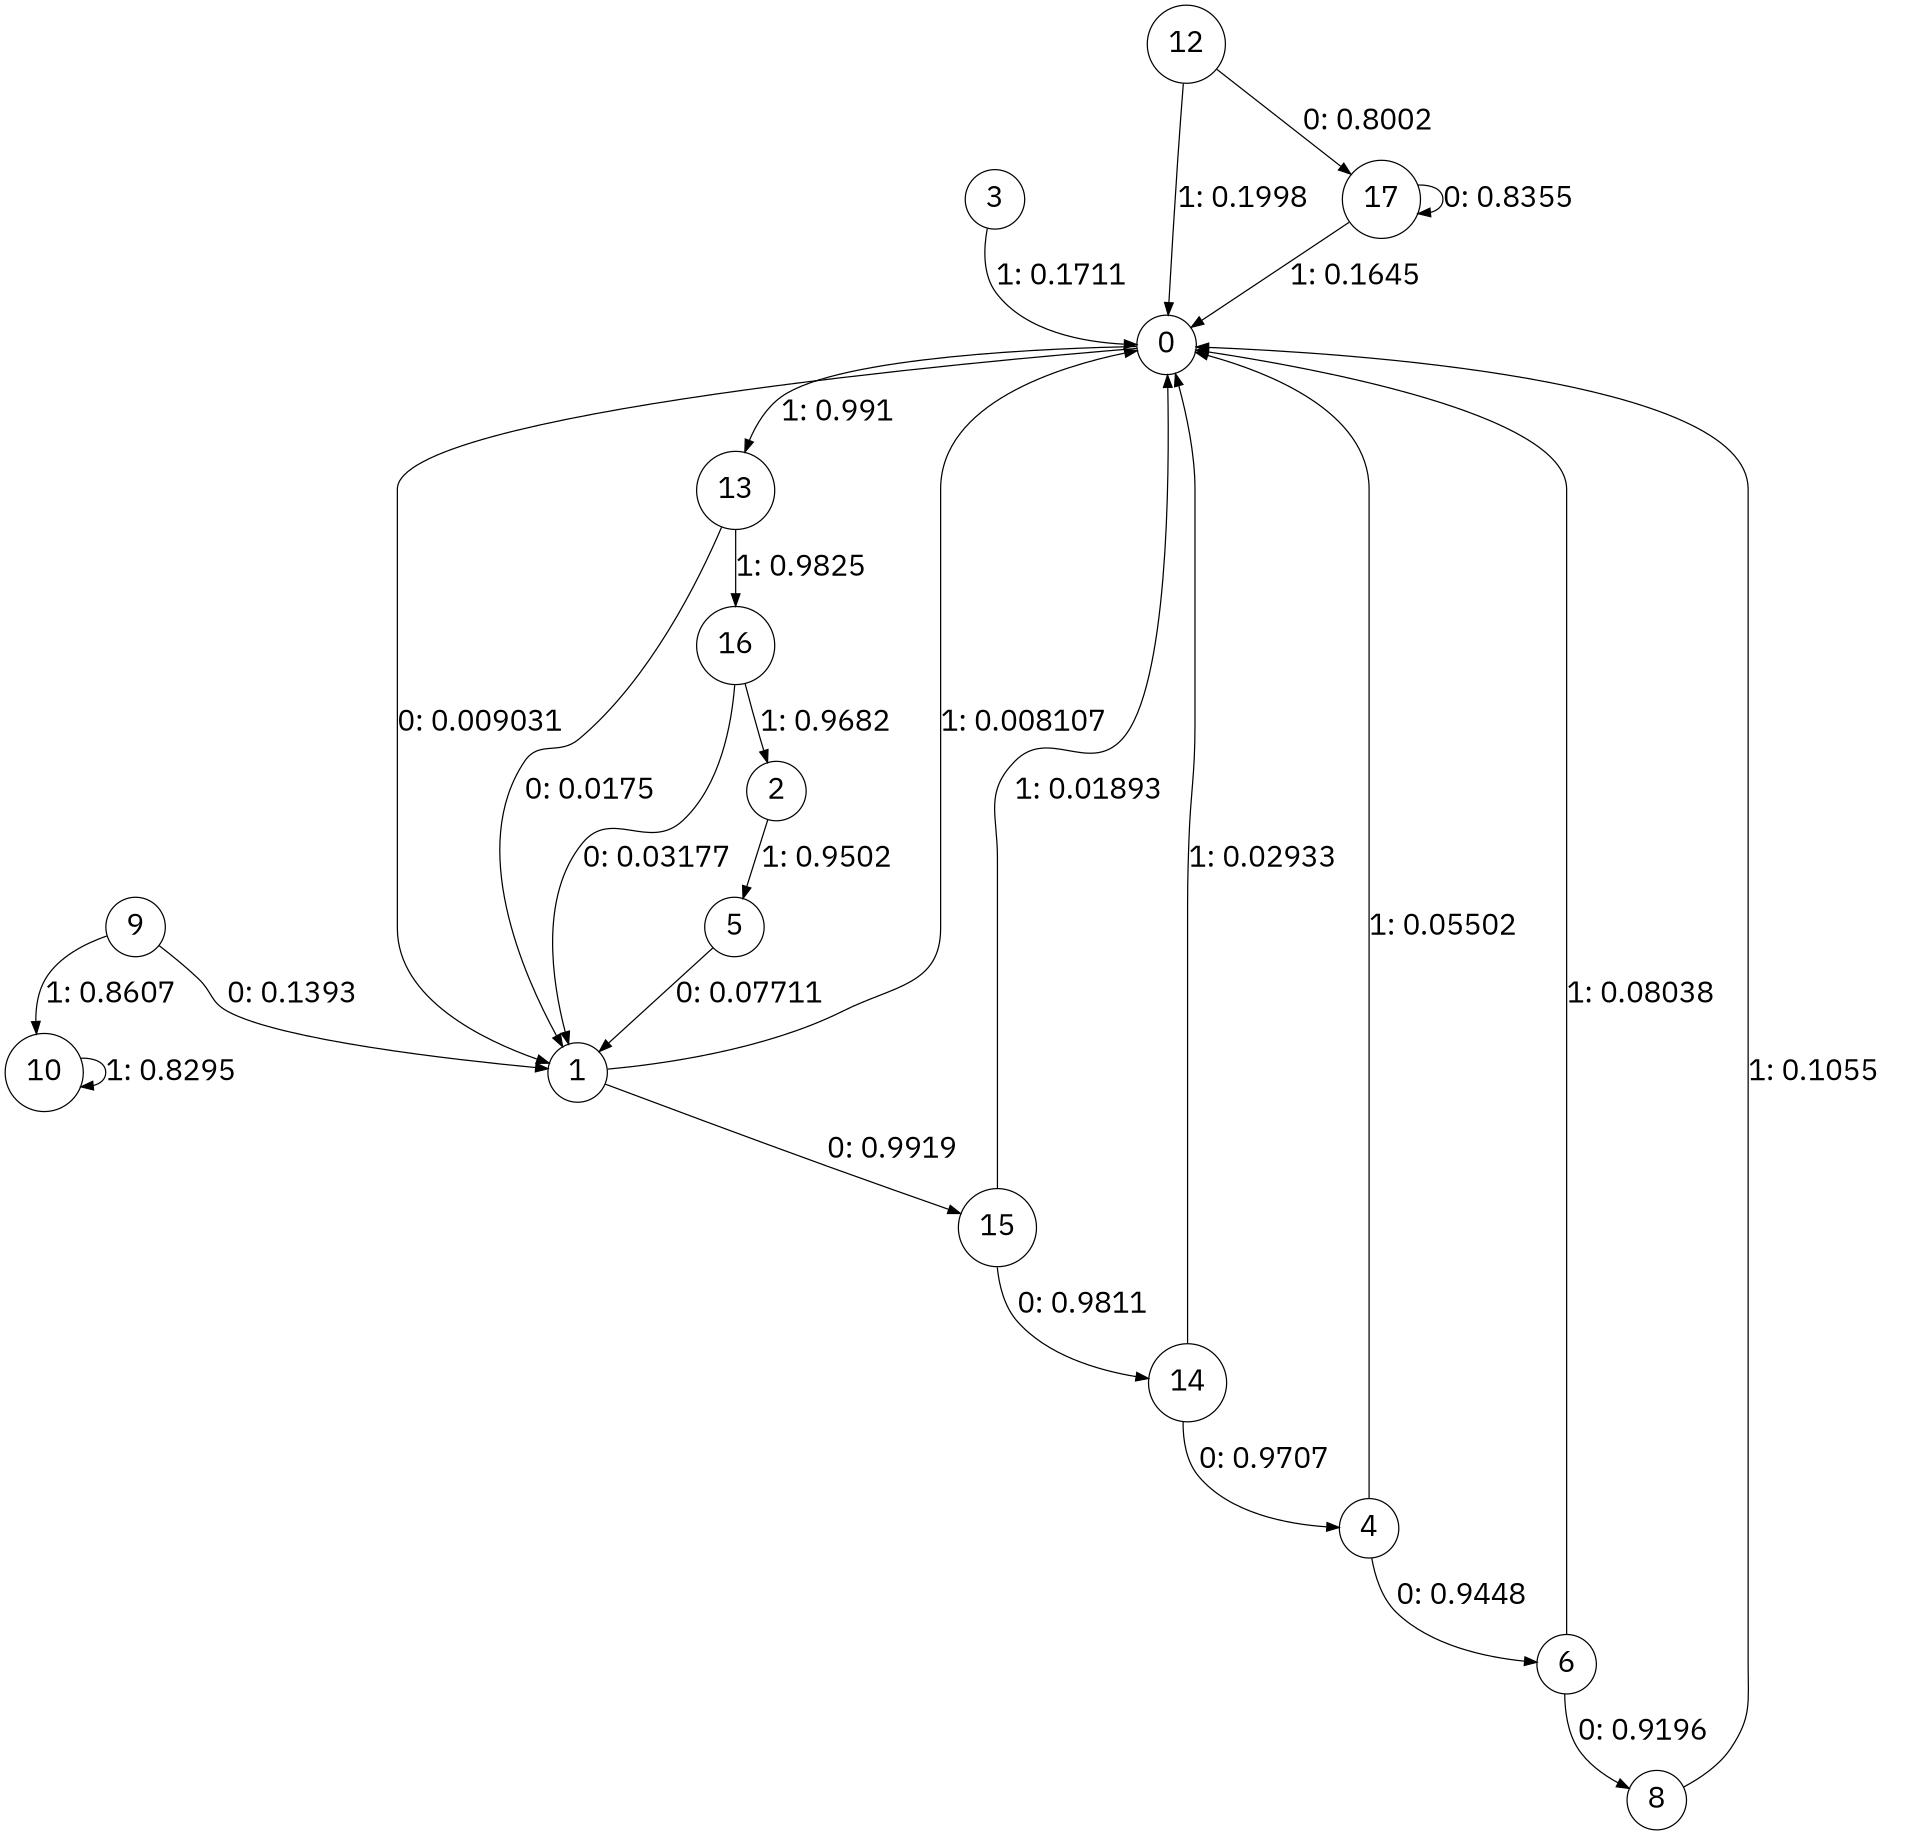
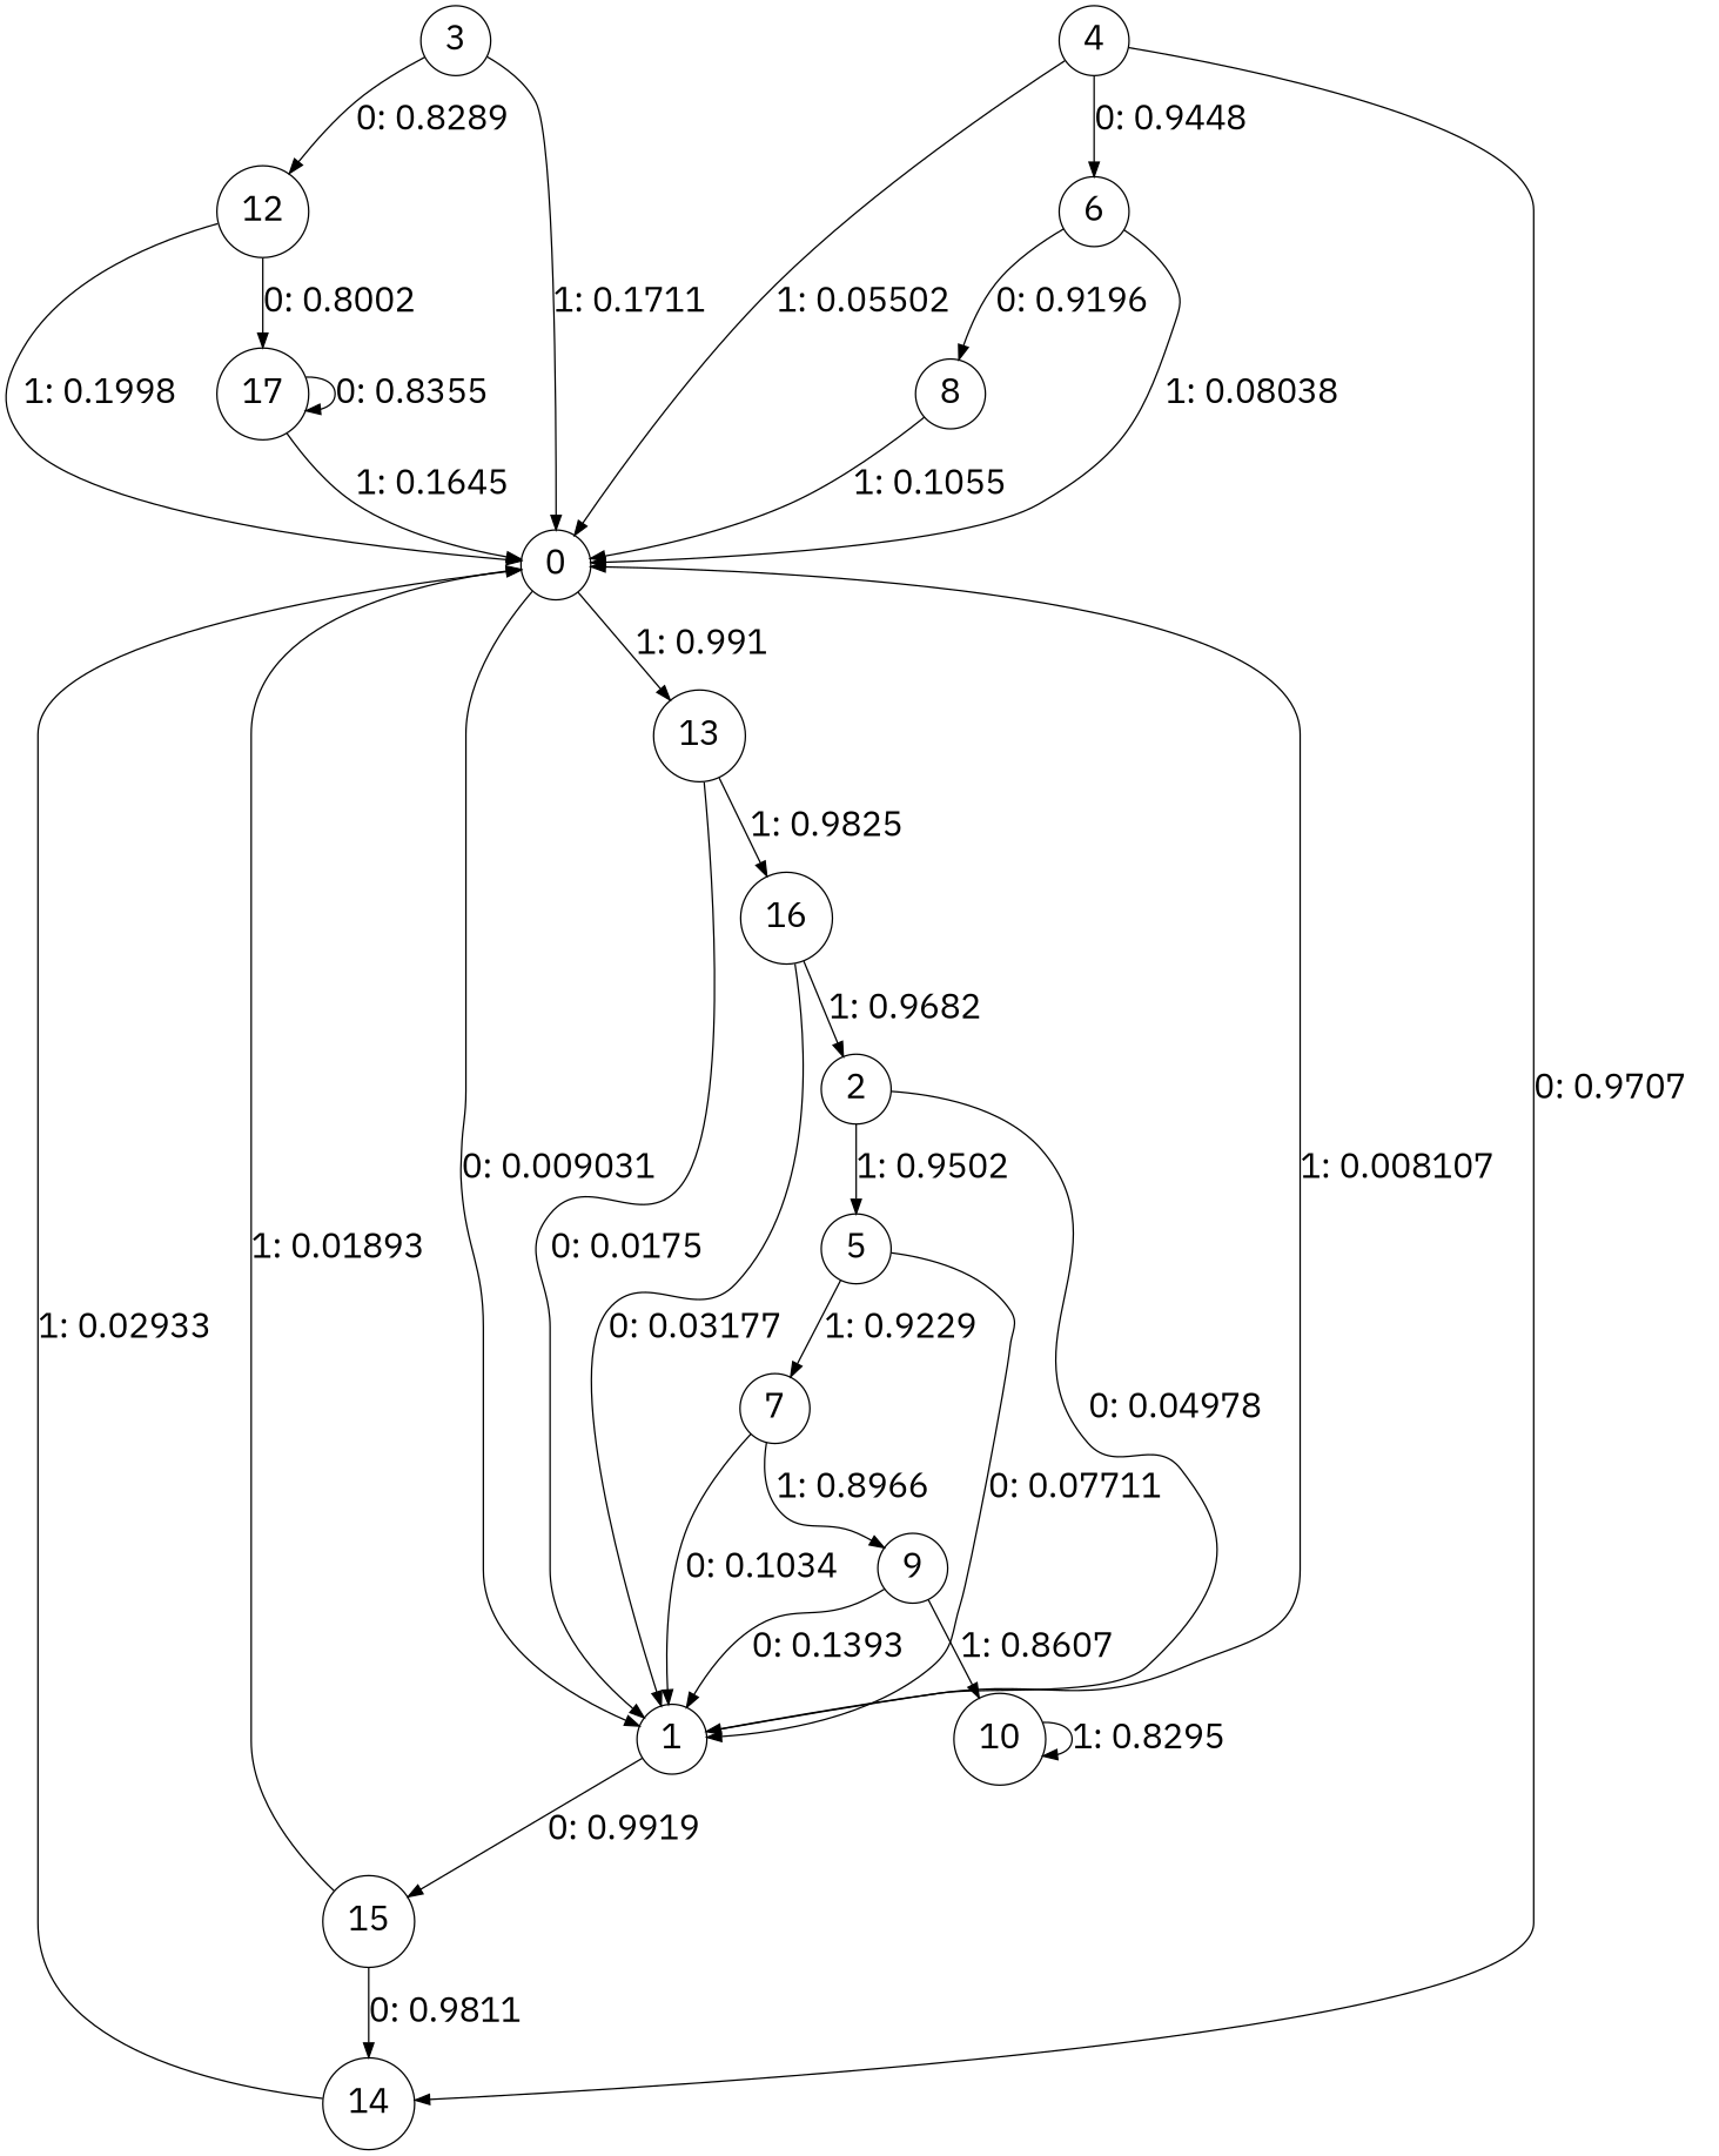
  digraph {
    fontname="IBM Plex Sans"
    node [fontname="IBM Plex Sans" fontsize=24 shape=circle]
    edge [fontname="IBM Plex Sans" fontsize=24]
    0
    1
    13
    15
    16
    14
    2
    4
    5
+   7
    9
    3
    12
    17
    6
    8
    10
    0 -> 1 [label="0: 0.009031  "]
    0 -> 13 [label="1: 0.991    "]
    1 -> 0 [label="1: 0.008107  "]
    1 -> 15 [label="0: 0.9919   "]
    13 -> 1 [label="0: 0.0175   "]
    13 -> 16 [label="1: 0.9825   "]
    15 -> 0 [label="1: 0.01893  "]
    15 -> 14 [label="0: 0.9811   "]
    16 -> 1 [label="0: 0.03177  "]
    16 -> 2 [label="1: 0.9682   "]
    14 -> 0 [label="1: 0.02933  "]
-   14 -> 4 [label="0: 0.9707   "]
+   4 -> 14 [label="0: 0.9707   "]
+   2 -> 1 [label="0: 0.04978  "]
    2 -> 5 [label="1: 0.9502   "]
    4 -> 0 [label="1: 0.05502  "]
    4 -> 6 [label="0: 0.9448   "]
    5 -> 1 [label="0: 0.07711  "]
+   5 -> 7 [label="1: 0.9229   "]
+   7 -> 1 [label="0: 0.1034   "]
+   7 -> 9 [label="1: 0.8966   "]
    9 -> 1 [label="0: 0.1393   "]
    9 -> 10 [label="1: 0.8607   "]
    3 -> 0 [label="1: 0.1711   "]
+   3 -> 12 [label="0: 0.8289   "]
    12 -> 0 [label="1: 0.1998   "]
    12 -> 17 [label="0: 0.8002   "]
    17 -> 0 [label="1: 0.1645   "]
    17 -> 17 [label="0: 0.8355   "]
    6 -> 0 [label="1: 0.08038  "]
    6 -> 8 [label="0: 0.9196   "]
    8 -> 0 [label="1: 0.1055   "]
    10 -> 10 [label="1: 0.8295   "]
  }
